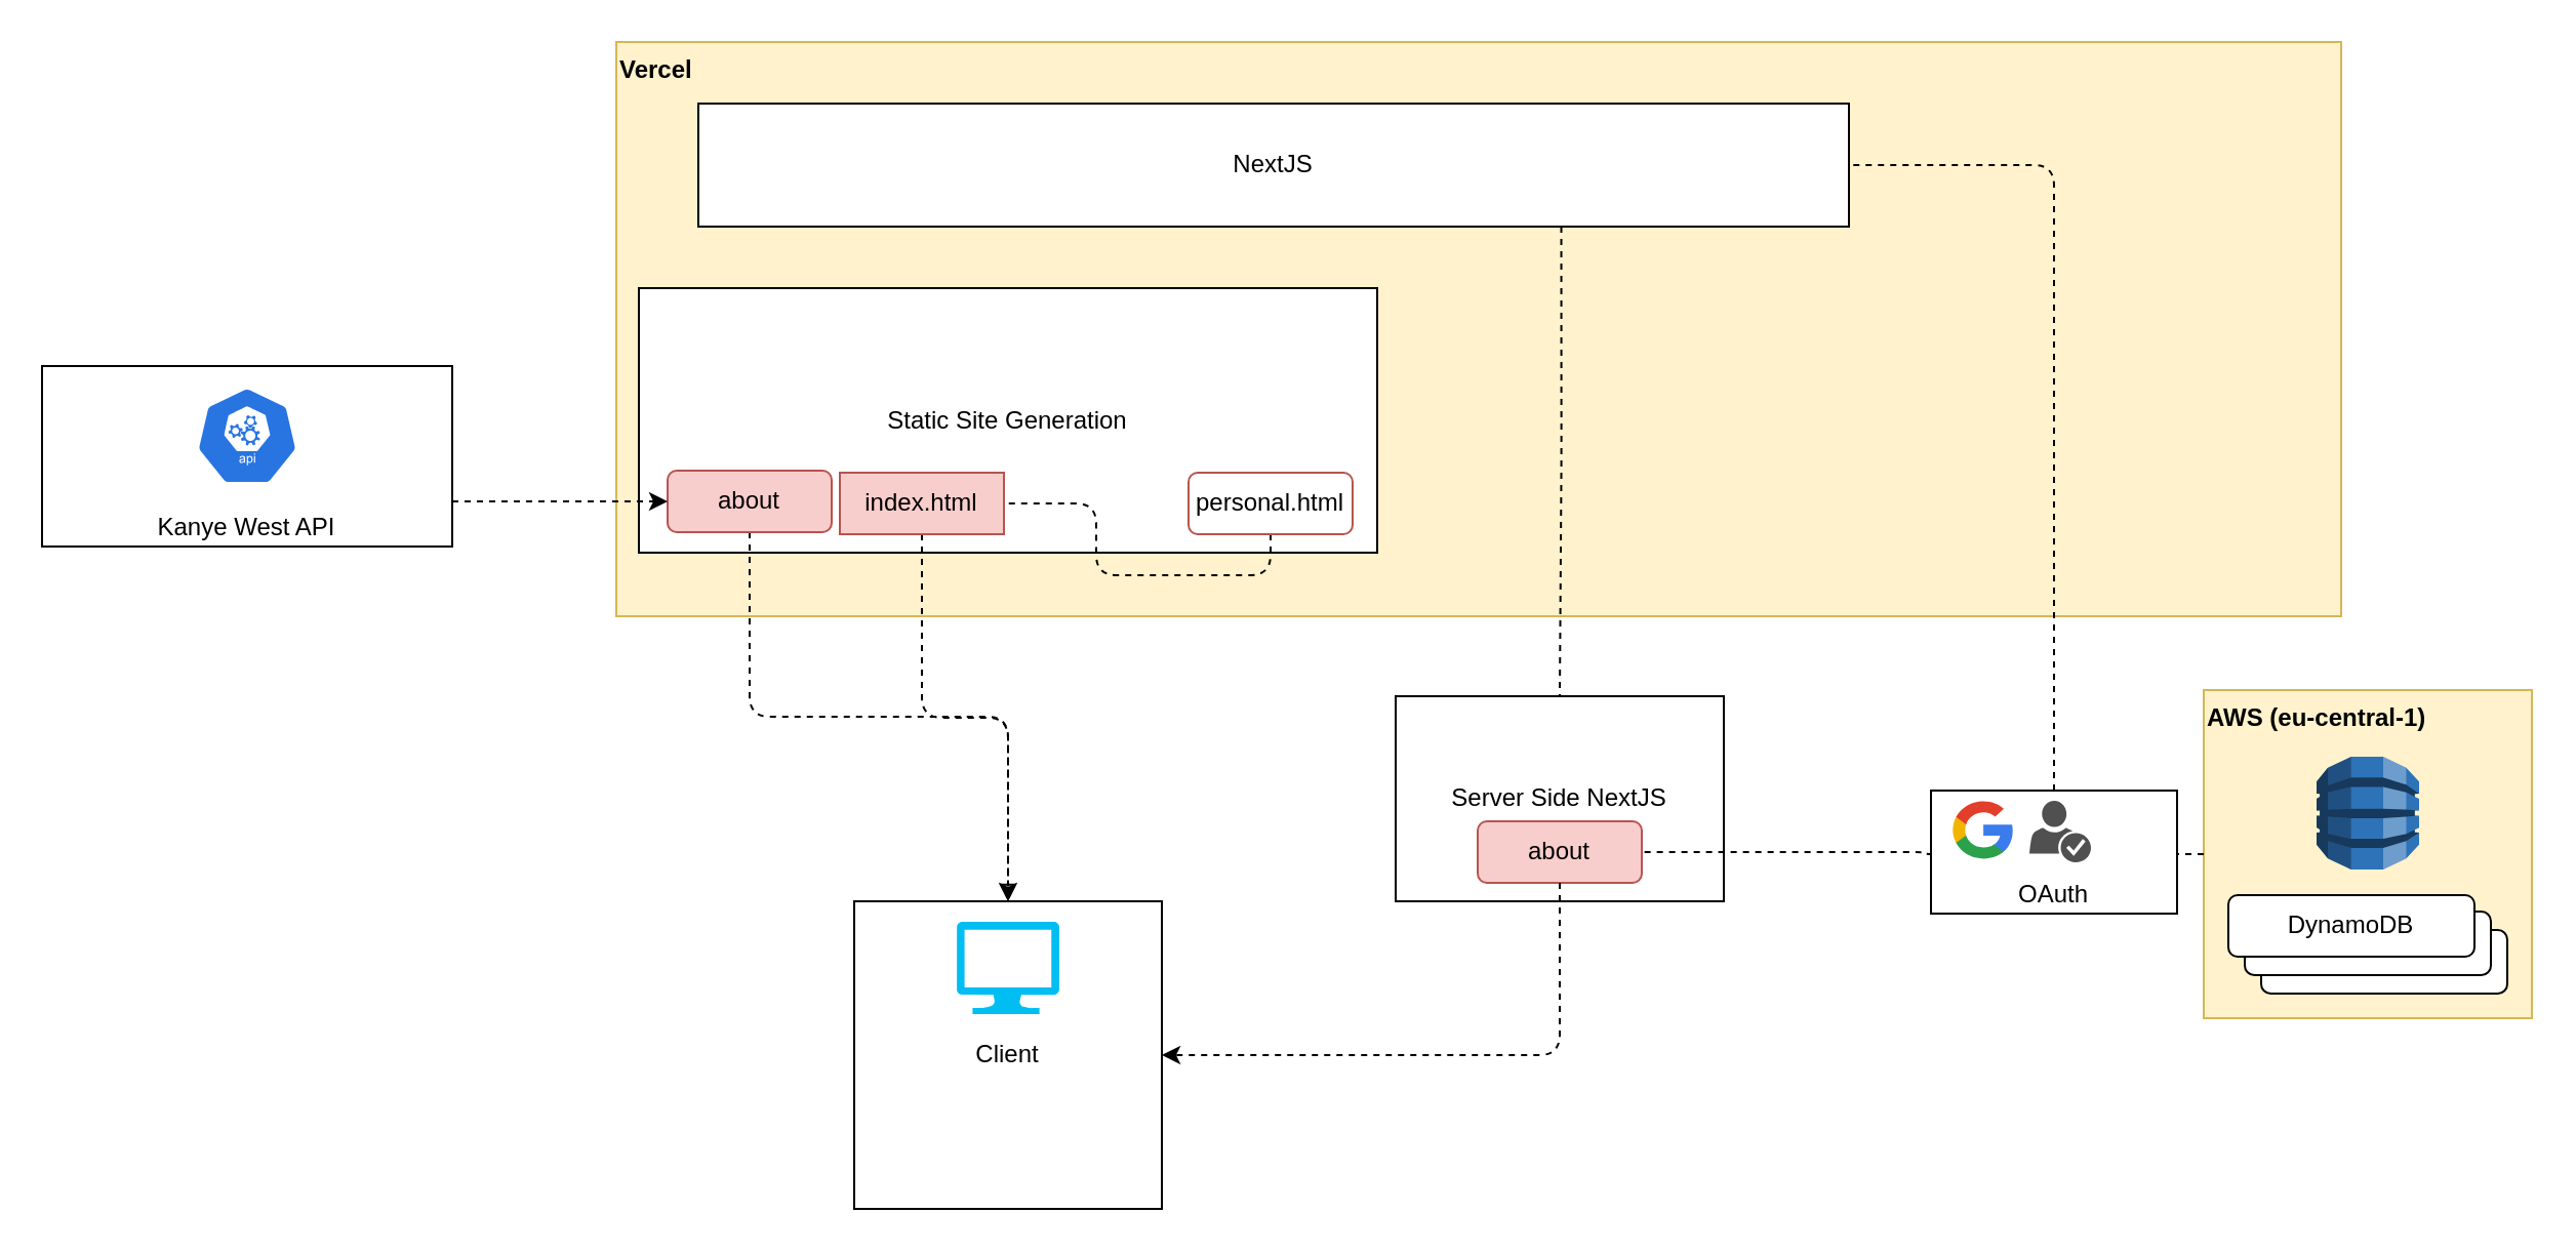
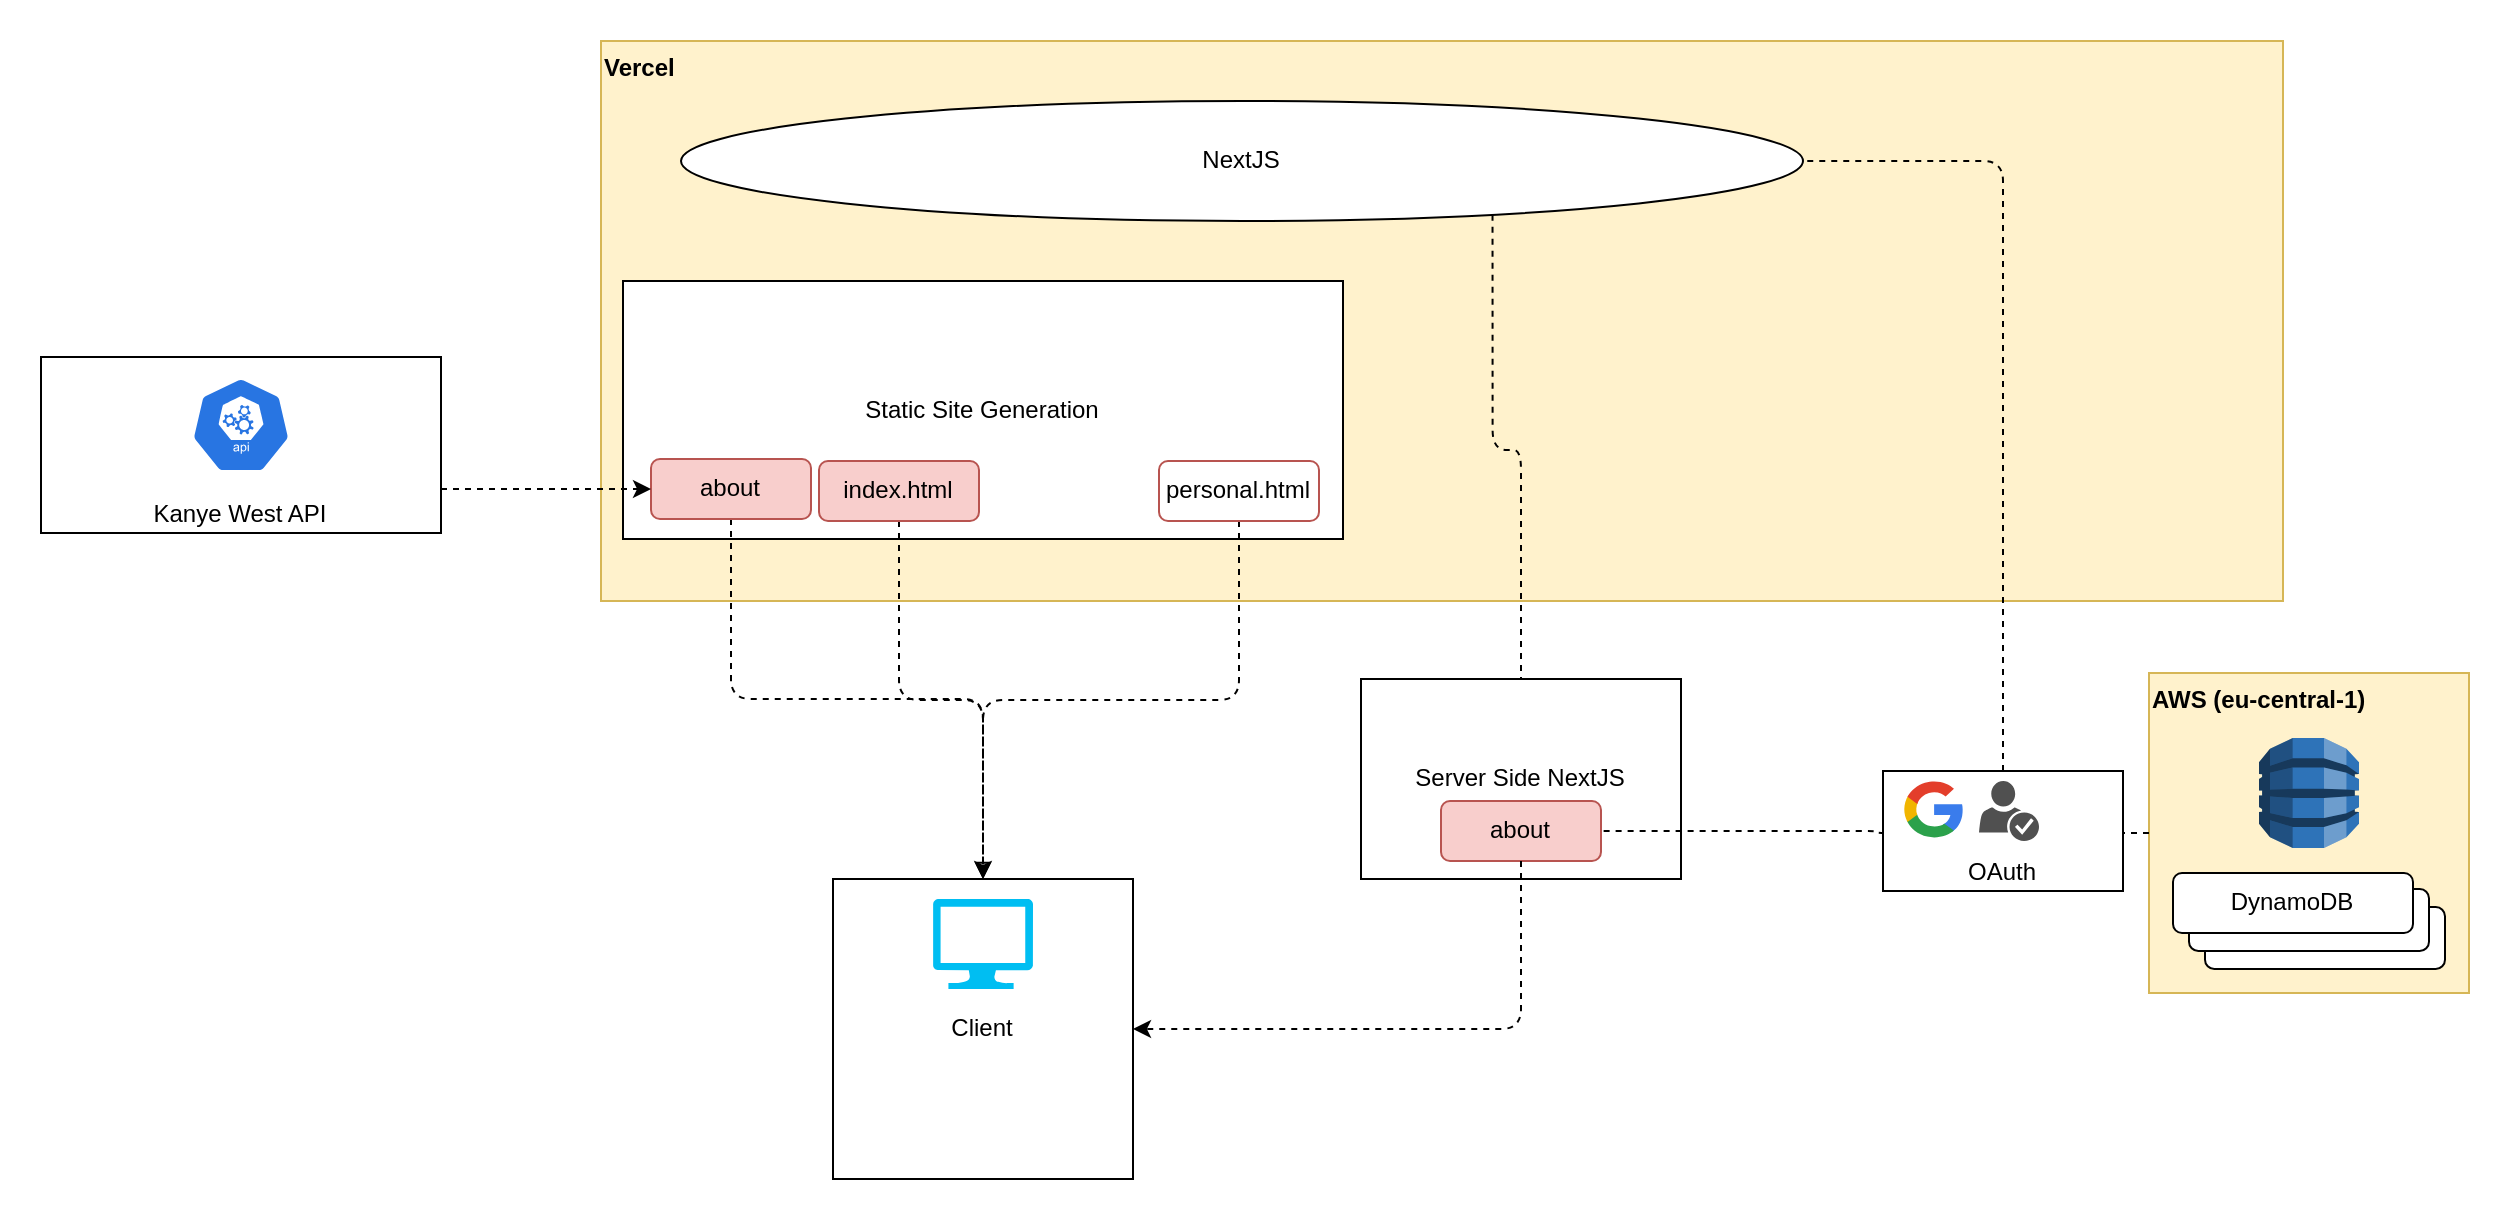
  <mxCell id="0" />
  <mxCell id="1" parent="0" />
  <mxCell id="2" value="AWS (eu-central-1)" style="rounded=0;whiteSpace=wrap;html=1;fillColor=#fff2cc;verticalAlign=top;align=left;strokeColor=#d6b656;fontStyle=1" vertex="1" parent="1"><mxGeometry x="1074" y="336" width="160" height="160" as="geometry" /></mxCell>
  <mxCell id="3" value="" style="rounded=1;whiteSpace=wrap;html=1;fontColor=#000000;fillColor=#FFFFFF;" vertex="1" parent="1"><mxGeometry x="1102" y="453" width="120" height="31" as="geometry" /></mxCell>
  <mxCell id="4" value="Vercel" style="rounded=0;whiteSpace=wrap;html=1;align=left;labelPosition=center;verticalLabelPosition=middle;verticalAlign=top;fontStyle=1;fillColor=#fff2cc;strokeColor=#d6b656;" vertex="1" parent="1"><mxGeometry x="300" y="20" width="841" height="280" as="geometry" /></mxCell>
  <mxCell id="5" value="Client" style="whiteSpace=wrap;html=1;aspect=fixed;" vertex="1" parent="1"><mxGeometry x="416" y="439" width="150" height="150" as="geometry" /></mxCell>
  <mxCell id="6" style="edgeStyle=orthogonalEdgeStyle;rounded=1;orthogonalLoop=1;jettySize=auto;html=1;exitX=0.75;exitY=1;exitDx=0;exitDy=0;fontColor=#000000;endArrow=none;endFill=0;dashed=1;" edge="1" parent="1" source="7" target="9"><mxGeometry relative="1" as="geometry" /></mxCell>
- <mxCell id="7" value="NextJS" style="rounded=0;whiteSpace=wrap;html=1;" vertex="1" parent="1"><mxGeometry x="340" y="50" width="561" height="60" as="geometry" /></mxCell>
+ <mxCell id="7" value="NextJS" style="ellipse;whiteSpace=wrap;html=1;" vertex="1" parent="1"><mxGeometry x="340" y="50" width="561" height="60" as="geometry" /></mxCell>
  <mxCell id="8" value="&lt;font color=&quot;#000000&quot;&gt;Static Site Generation&lt;/font&gt;" style="rounded=0;whiteSpace=wrap;html=1;fontColor=#FFFFFF;fillColor=#FFFFFF;" vertex="1" parent="1"><mxGeometry x="311" y="140" width="360" height="129" as="geometry" /></mxCell>
  <mxCell id="9" value="Server Side NextJS" style="rounded=0;whiteSpace=wrap;html=1;fontColor=#000000;fillColor=#FFFFFF;" vertex="1" parent="1"><mxGeometry x="680" y="339" width="160" height="100" as="geometry" /></mxCell>
  <mxCell id="10" style="edgeStyle=orthogonalEdgeStyle;rounded=1;orthogonalLoop=1;jettySize=auto;html=1;exitX=0.5;exitY=1;exitDx=0;exitDy=0;fontColor=#000000;endArrow=block;endFill=0;dashed=1;" edge="1" parent="1" source="11" target="5"><mxGeometry relative="1" as="geometry" /></mxCell>
- <mxCell id="11" value="index.html" style="whiteSpace=wrap;html=1;fillColor=#f8cecc;strokeColor=#b85450;rounded=0;" vertex="1" parent="1"><mxGeometry x="409" y="230" width="80" height="30" as="geometry" /></mxCell>
- <mxCell id="12" style="edgeStyle=orthogonalEdgeStyle;rounded=1;orthogonalLoop=1;jettySize=auto;html=1;exitX=0.5;exitY=1;exitDx=0;exitDy=0;fontColor=#000000;endArrow=none;endFill=0;dashed=1;" edge="1" parent="1" source="13" target="11"><mxGeometry relative="1" as="geometry" /></mxCell>
+ <mxCell id="11" value="index.html" style="rounded=1;whiteSpace=wrap;html=1;fillColor=#f8cecc;strokeColor=#b85450;" vertex="1" parent="1"><mxGeometry x="409" y="230" width="80" height="30" as="geometry" /></mxCell>
+ <mxCell id="12" style="edgeStyle=orthogonalEdgeStyle;rounded=1;orthogonalLoop=1;jettySize=auto;html=1;exitX=0.5;exitY=1;exitDx=0;exitDy=0;fontColor=#000000;endArrow=none;endFill=0;dashed=1;" edge="1" parent="1" source="13" target="5"><mxGeometry relative="1" as="geometry" /></mxCell>
  <mxCell id="13" value="personal.html" style="rounded=1;whiteSpace=wrap;html=1;fillColor=#ffffff;strokeColor=#b85450;" vertex="1" parent="1"><mxGeometry x="579" y="230" width="80" height="30" as="geometry" /></mxCell>
  <mxCell id="14" style="edgeStyle=orthogonalEdgeStyle;rounded=1;orthogonalLoop=1;jettySize=auto;html=1;exitX=0.5;exitY=1;exitDx=0;exitDy=0;entryX=0.5;entryY=0;entryDx=0;entryDy=0;fontColor=#000000;endArrow=classic;endFill=1;startArrow=none;startFill=0;dashed=1;" edge="1" parent="1" source="15" target="5"><mxGeometry relative="1" as="geometry" /></mxCell>
  <mxCell id="15" value="about" style="rounded=1;whiteSpace=wrap;html=1;fillColor=#f8cecc;strokeColor=#b85450;" vertex="1" parent="1"><mxGeometry x="325" y="229" width="80" height="30" as="geometry" /></mxCell>
  <mxCell id="16" style="edgeStyle=orthogonalEdgeStyle;rounded=1;orthogonalLoop=1;jettySize=auto;html=1;exitX=1;exitY=0.75;exitDx=0;exitDy=0;entryX=0;entryY=0.5;entryDx=0;entryDy=0;fontColor=#000000;endArrow=classic;endFill=1;dashed=1;" edge="1" parent="1" source="17" target="15"><mxGeometry relative="1" as="geometry" /></mxCell>
  <mxCell id="17" value="Kanye West API" style="rounded=0;whiteSpace=wrap;html=1;fontColor=#000000;fillColor=#FFFFFF;labelPosition=center;verticalLabelPosition=middle;align=center;verticalAlign=bottom;" vertex="1" parent="1"><mxGeometry x="20" y="178" width="200" height="88" as="geometry" /></mxCell>
  <mxCell id="18" value="" style="sketch=0;html=1;dashed=0;whitespace=wrap;fillColor=#2875E2;strokeColor=#ffffff;points=[[0.005,0.63,0],[0.1,0.2,0],[0.9,0.2,0],[0.5,0,0],[0.995,0.63,0],[0.72,0.99,0],[0.5,1,0],[0.28,0.99,0]];verticalLabelPosition=bottom;align=center;verticalAlign=top;shape=mxgraph.kubernetes.icon;prIcon=api;fontColor=#000000;" vertex="1" parent="1"><mxGeometry x="95" y="188" width="50" height="48" as="geometry" /></mxCell>
  <mxCell id="19" value="" style="verticalLabelPosition=bottom;html=1;verticalAlign=top;align=center;strokeColor=none;fillColor=#00BEF2;shape=mxgraph.azure.computer;pointerEvents=1;fontColor=#000000;" vertex="1" parent="1"><mxGeometry x="466" y="449" width="50" height="45" as="geometry" /></mxCell>
  <mxCell id="20" value="about" style="rounded=1;whiteSpace=wrap;html=1;fillColor=#f8cecc;strokeColor=#b85450;" vertex="1" parent="1"><mxGeometry x="720" y="400" width="80" height="30" as="geometry" /></mxCell>
  <mxCell id="21" style="edgeStyle=orthogonalEdgeStyle;rounded=1;orthogonalLoop=1;jettySize=auto;html=1;exitX=0.5;exitY=1;exitDx=0;exitDy=0;entryX=1;entryY=0.5;entryDx=0;entryDy=0;fontColor=#000000;endArrow=classic;endFill=1;startArrow=none;startFill=0;dashed=1;" edge="1" parent="1" source="20" target="5"><mxGeometry relative="1" as="geometry" /></mxCell>
  <mxCell id="22" value="" style="outlineConnect=0;dashed=0;verticalLabelPosition=bottom;verticalAlign=top;align=center;html=1;shape=mxgraph.aws3.dynamo_db;fillColor=#2E73B8;gradientColor=none;fontColor=#000000;" vertex="1" parent="1"><mxGeometry x="1129" y="368.5" width="50" height="55" as="geometry" /></mxCell>
  <mxCell id="23" value="" style="rounded=1;whiteSpace=wrap;html=1;fontColor=#000000;fillColor=#FFFFFF;" vertex="1" parent="1"><mxGeometry x="1094" y="444" width="120" height="31" as="geometry" /></mxCell>
  <mxCell id="24" value="DynamoDB" style="rounded=1;whiteSpace=wrap;html=1;fontColor=#000000;fillColor=#FFFFFF;" vertex="1" parent="1"><mxGeometry x="1086" y="436" width="120" height="30" as="geometry" /></mxCell>
  <mxCell id="25" style="edgeStyle=orthogonalEdgeStyle;rounded=1;orthogonalLoop=1;jettySize=auto;html=1;exitX=0;exitY=0.5;exitDx=0;exitDy=0;entryX=1;entryY=0.5;entryDx=0;entryDy=0;fontColor=#000000;endArrow=none;endFill=0;dashed=1;" edge="1" parent="1" source="2" target="20"><mxGeometry relative="1" as="geometry" /></mxCell>
  <mxCell id="26" style="edgeStyle=orthogonalEdgeStyle;rounded=1;orthogonalLoop=1;jettySize=auto;html=1;exitX=0.5;exitY=0;exitDx=0;exitDy=0;entryX=1;entryY=0.5;entryDx=0;entryDy=0;fontColor=#000000;startArrow=none;startFill=0;endArrow=none;endFill=0;dashed=1;" edge="1" parent="1" source="27" target="7"><mxGeometry relative="1" as="geometry" /></mxCell>
  <mxCell id="27" value="OAuth" style="rounded=0;whiteSpace=wrap;html=1;fontColor=#000000;fillColor=#FFFFFF;verticalAlign=bottom;" vertex="1" parent="1"><mxGeometry x="941" y="385" width="120" height="60" as="geometry" /></mxCell>
  <mxCell id="28" value="" style="dashed=0;outlineConnect=0;html=1;align=center;labelPosition=center;verticalLabelPosition=bottom;verticalAlign=top;shape=mxgraph.weblogos.google;fontColor=#000000;fillColor=#FFFFFF;" vertex="1" parent="1"><mxGeometry x="951" y="389" width="30" height="30" as="geometry" /></mxCell>
  <mxCell id="29" value="" style="shape=image;html=1;verticalAlign=top;verticalLabelPosition=bottom;labelBackgroundColor=#ffffff;imageAspect=0;aspect=fixed;image=https://cdn4.iconfinder.com/data/icons/ionicons/512/icon-social-github-128.png;fontColor=#000000;fillColor=#FFFFFF;" vertex="1" parent="1"><mxGeometry x="1023" y="388.7" width="30" height="30" as="geometry" /></mxCell>
  <mxCell id="30" value="" style="sketch=0;pointerEvents=1;shadow=0;dashed=0;html=1;strokeColor=none;fillColor=#505050;labelPosition=center;verticalLabelPosition=bottom;verticalAlign=top;outlineConnect=0;align=center;shape=mxgraph.office.security.credentials;fontColor=#000000;" vertex="1" parent="1"><mxGeometry x="989" y="390" width="30" height="30" as="geometry" /></mxCell>
